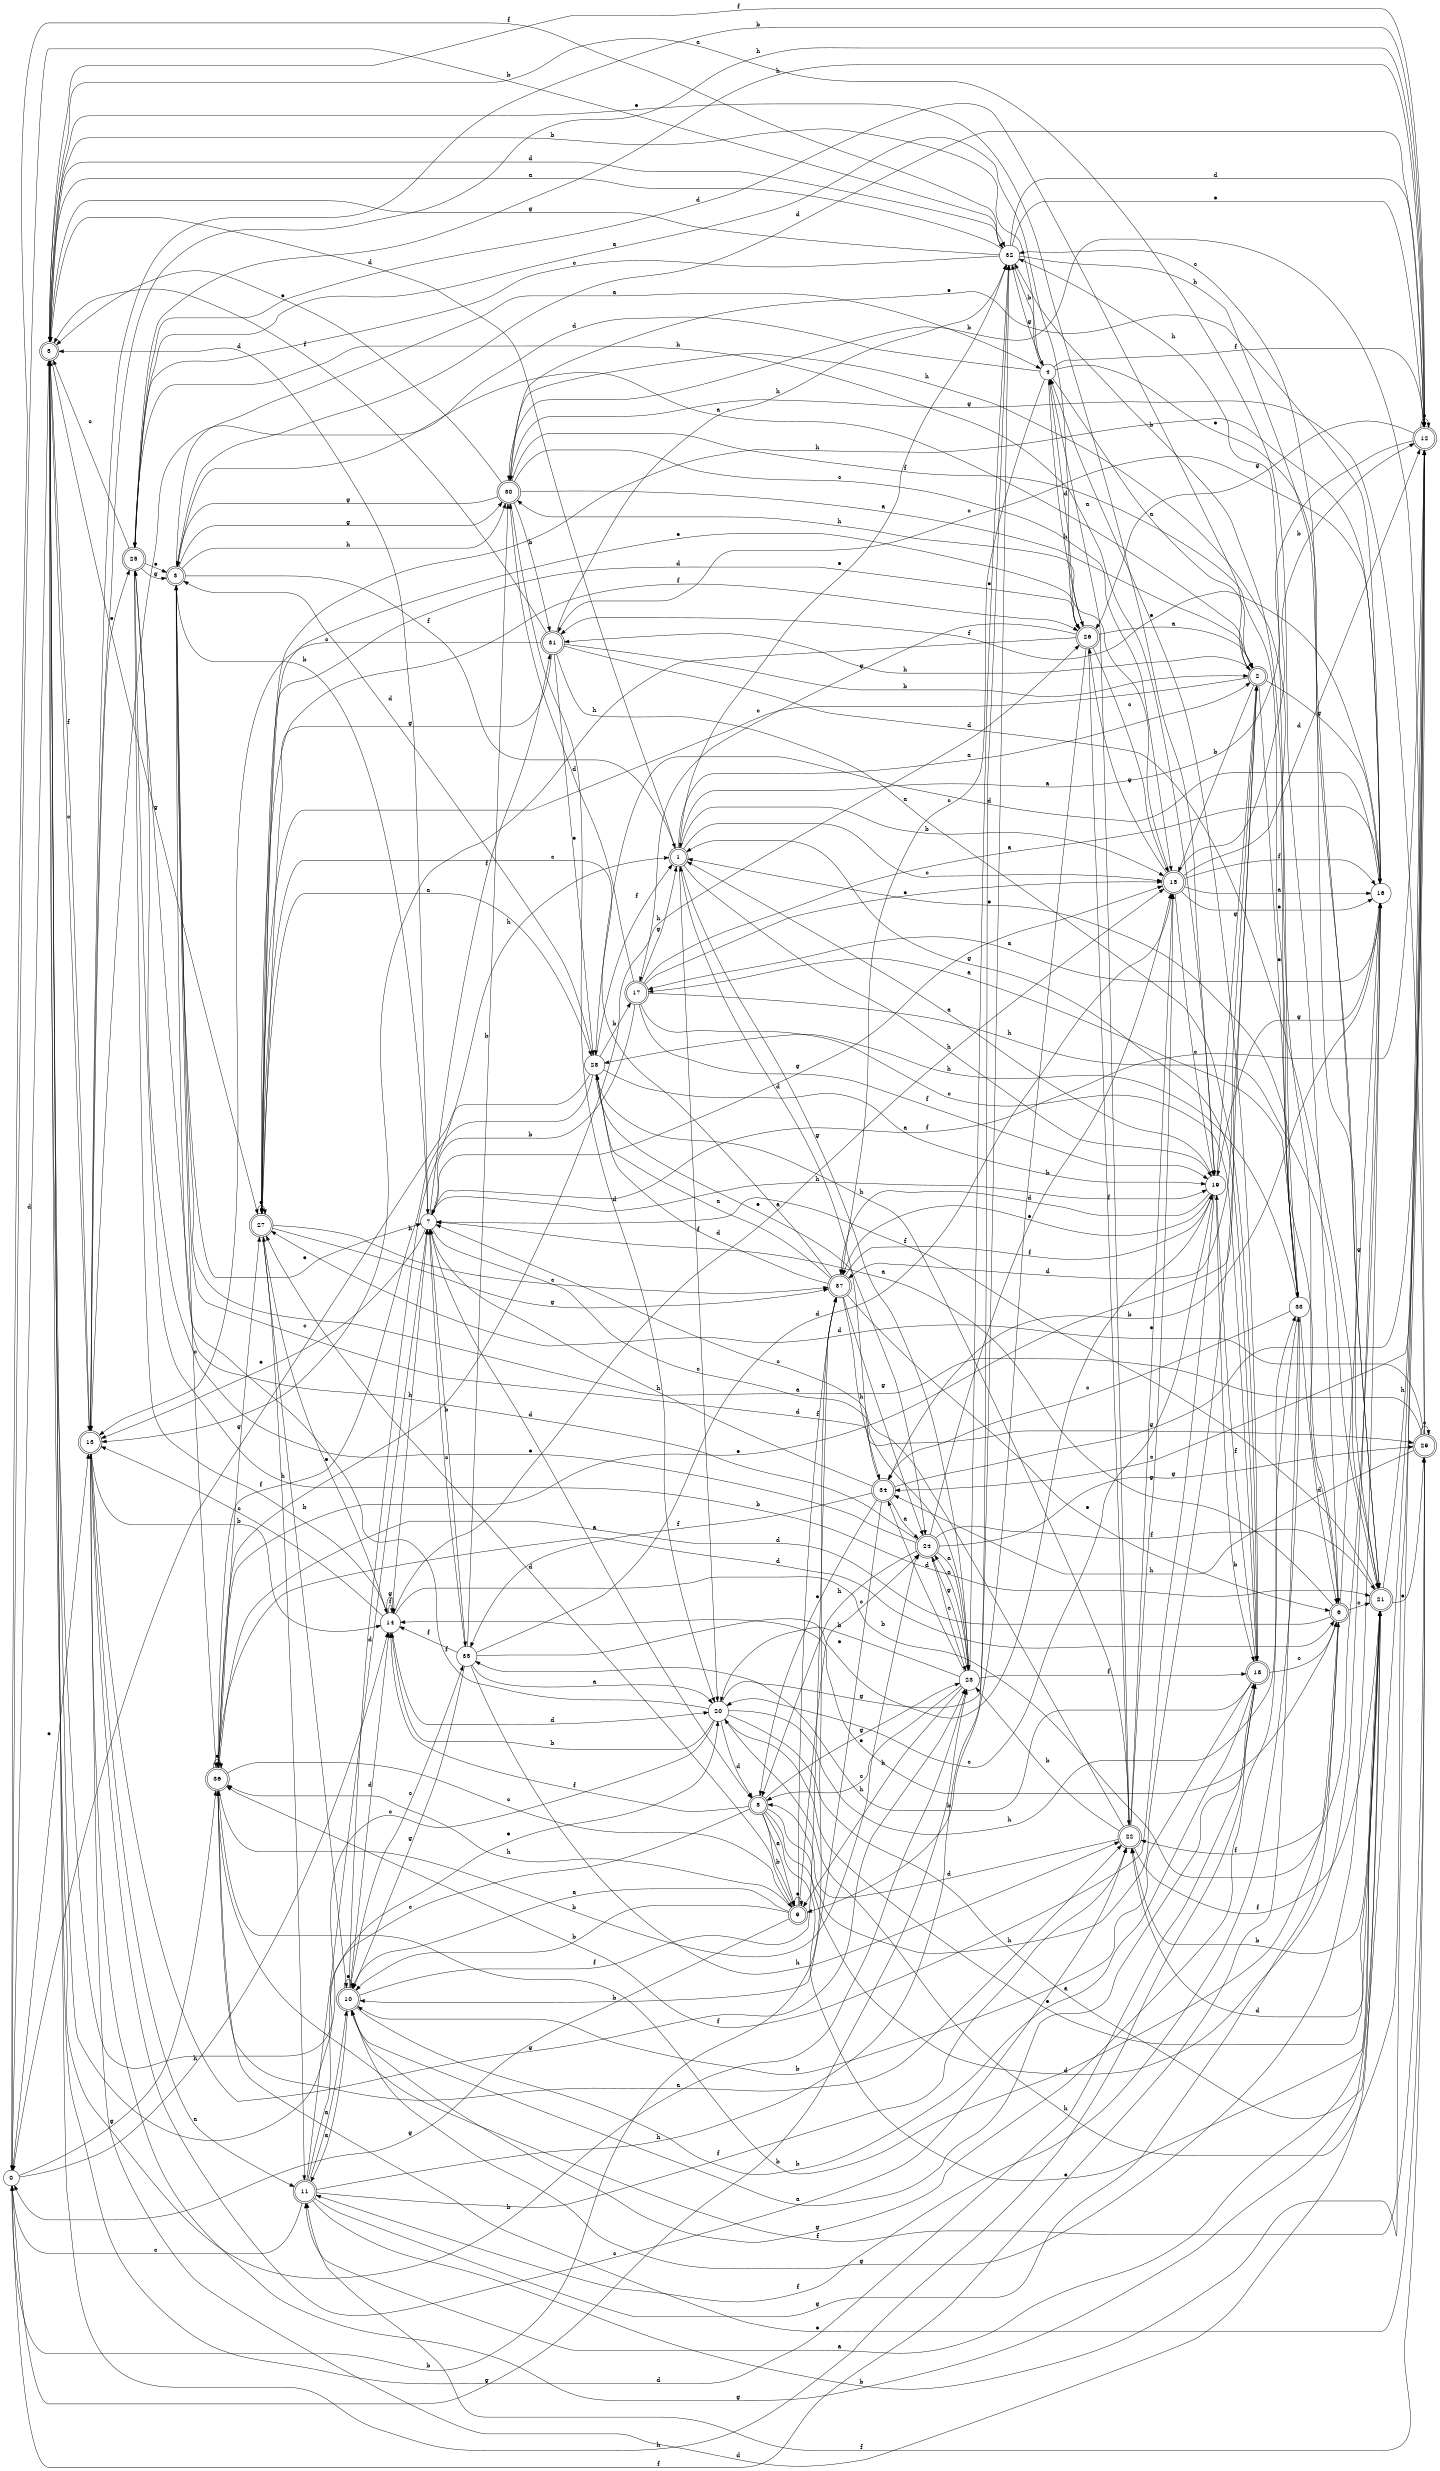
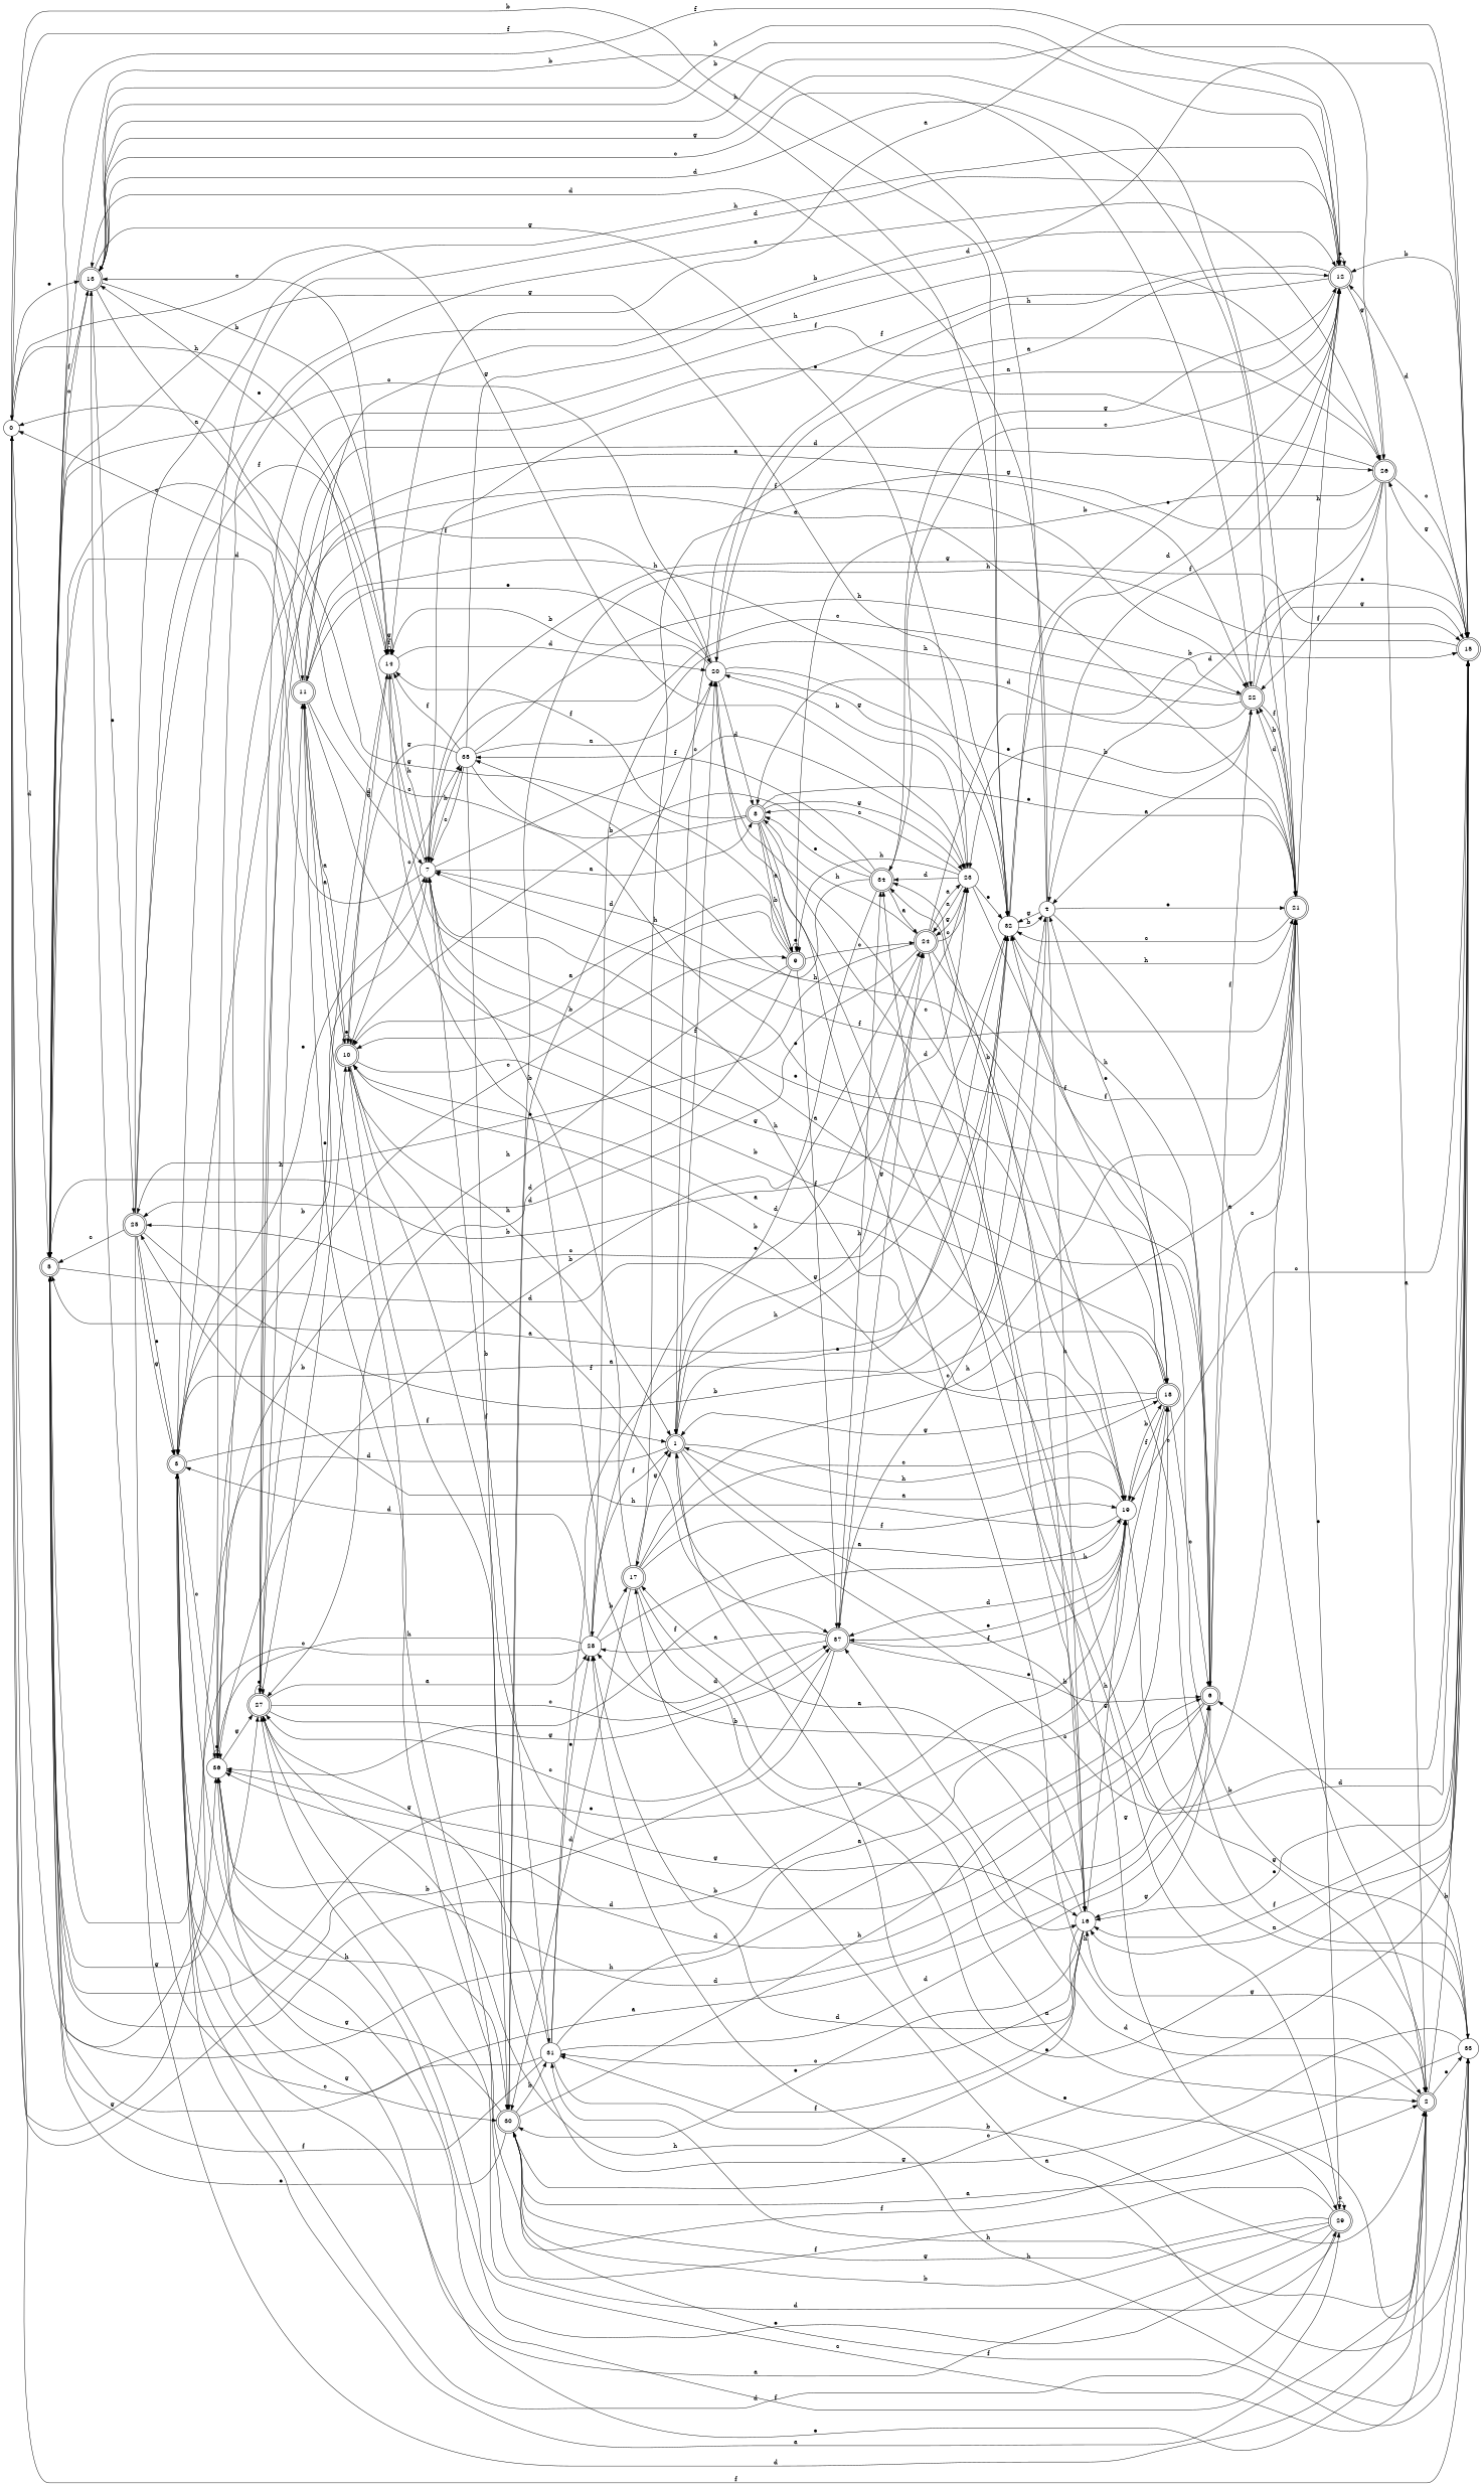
  digraph {
    rankdir=LR
    node [color=black fillcolor=white shape=doublecircle style="rounded,filled"]
    n1 [label=0 shape=circle style=filled]
    n2 [label=5]
    n3 [label=13]
    n4 [label=14 shape=circle style=filled]
    n5 [label=23 shape=circle style=filled]
    n6 [label=32 shape=circle style=filled]
    n7 [label=33 shape=circle style=filled]
-   n8 [label=36]
+   n8 [label=36 shape=circle]
    n9 [label=1]
    n10 [label=2]
    n11 [label=15]
    n12 [label=19 shape=circle style=filled]
    n13 [label=20 shape=circle style=filled]
    n14 [label=27]
    n15 [label=12]
    n16 [label=6]
    n17 [label=18]
    n18 [label=21]
    n19 [label=22]
    n20 [label=11]
    n21 [label=25]
    n22 [label=16 shape=circle style=filled]
    n23 [label=7 shape=circle style=filled]
    n24 [label=8]
    n25 [label=9]
    n26 [label=24]
    n27 [label=34]
    n28 [label=4 shape=circle style=filled]
    n29 [label=10]
    n30 [label=17]
    n31 [label=28 shape=circle style=filled]
    n32 [label=29]
    n33 [label=26]
    n34 [label=3]
-   n35 [label=31]
+   n35 [label=31 shape=circle]
    n36 [label=37]
    n37 [label=30]
    n38 [label=35 shape=circle style=filled]
    n1 -> n2 [label=d]
    n1 -> n3 [label=e]
    n1 -> n4 [label=h]
    n1 -> n5 [label=g]
    n1 -> n6 [label=b]
    n1 -> n7 [label=f]
    n1 -> n8 [label=g]
    n2 -> n3 [label=c]
    n2 -> n5 [label=b]
    n2 -> n6 [label=d]
    n2 -> n12 [label=e]
    n2 -> n14 [label=g]
    n2 -> n15 [label=f]
    n2 -> n16 [label=a]
    n2 -> n17 [label=h]
    n3 -> n2 [label=f]
    n3 -> n4 [label=b]
    n3 -> n5 [label=g]
    n3 -> n15 [label=h]
    n3 -> n18 [label=d]
    n3 -> n19 [label=c]
    n3 -> n20 [label=a]
    n3 -> n21 [label=e]
    n4 -> n3 [label=c]
    n4 -> n4 [label=f]
    n4 -> n4 [label=g]
    n4 -> n11 [label=a]
    n4 -> n13 [label=d]
    n4 -> n14 [label=e]
    n4 -> n22 [label=b]
    n4 -> n23 [label=h]
    n5 -> n6 [label=e]
    n5 -> n13 [label=b]
    n5 -> n17 [label=f]
    n5 -> n24 [label=c]
    n5 -> n25 [label=h]
    n5 -> n26 [label=a]
    n5 -> n26 [label=g]
    n5 -> n27 [label=d]
    n6 -> n1 [label=f]
    n6 -> n2 [label=a]
    n6 -> n2 [label=g]
    n6 -> n15 [label=d]
    n6 -> n15 [label=e]
    n6 -> n18 [label=h]
    n6 -> n21 [label=c]
    n6 -> n28 [label=b]
    n7 -> n6 [label=b]
    n7 -> n9 [label=e]
    n7 -> n16 [label=d]
    n7 -> n20 [label=f]
    n7 -> n27 [label=c]
    n7 -> n29 [label=g]
    n7 -> n30 [label=a]
    n7 -> n31 [label=h]
    n8 -> n8 [label=e]
    n8 -> n14 [label=g]
    n8 -> n16 [label=d]
    n8 -> n19 [label=a]
    n8 -> n25 [label=c]
    n8 -> n26 [label=b]
    n8 -> n32 [label=f]
    n8 -> n33 [label=h]
    n9 -> n2 [label=d]
    n9 -> n5 [label=g]
    n9 -> n6 [label=e]
    n9 -> n10 [label=a]
    n9 -> n11 [label=b]
    n9 -> n11 [label=c]
    n9 -> n12 [label=h]
    n9 -> n13 [label=f]
    n10 -> n7 [label=e]
    n10 -> n8 [label=e]
    n10 -> n11 [label=b]
    n10 -> n14 [label=c]
    n10 -> n22 [label=g]
    n10 -> n34 [label=a]
    n10 -> n35 [label=h]
    n10 -> n36 [label=d]
    n11 -> n12 [label=c]
    n11 -> n15 [label=b]
    n11 -> n15 [label=d]
    n11 -> n22 [label=a]
    n11 -> n22 [label=e]
    n11 -> n22 [label=f]
    n11 -> n33 [label=g]
    n11 -> n37 [label=h]
    n12 -> n8 [label=f]
    n12 -> n9 [label=a]
    n12 -> n10 [label=g]
    n12 -> n13 [label=c]
    n12 -> n17 [label=b]
    n12 -> n21 [label=h]
    n12 -> n36 [label=d]
    n12 -> n36 [label=e]
    n13 -> n2 [label=c]
    n13 -> n4 [label=b]
    n13 -> n6 [label=g]
    n13 -> n7 [label=h]
    n13 -> n15 [label=a]
    n13 -> n18 [label=e]
    n13 -> n24 [label=d]
    n13 -> n34 [label=f]
    n14 -> n14 [label=e]
    n14 -> n20 [label=h]
    n14 -> n29 [label=b]
    n14 -> n31 [label=a]
    n14 -> n33 [label=d]
    n14 -> n33 [label=f]
    n14 -> n36 [label=c]
    n14 -> n36 [label=g]
    n15 -> n3 [label=b]
    n15 -> n9 [label=a]
    n15 -> n13 [label=h]
    n15 -> n15 [label=e]
    n15 -> n23 [label=f]
    n15 -> n27 [label=c]
    n15 -> n33 [label=g]
    n15 -> n34 [label=d]
    n16 -> n4 [label=e]
    n16 -> n6 [label=h]
    n16 -> n8 [label=b]
    n16 -> n8 [label=d]
    n16 -> n18 [label=c]
    n16 -> n19 [label=f]
    n16 -> n22 [label=g]
    n16 -> n23 [label=a]
    n17 -> n2 [label=d]
    n17 -> n9 [label=g]
    n17 -> n12 [label=f]
    n17 -> n16 [label=c]
    n17 -> n28 [label=e]
    n17 -> n29 [label=a]
    n17 -> n29 [label=b]
    n17 -> n38 [label=h]
    n18 -> n3 [label=g]
    n18 -> n6 [label=c]
    n18 -> n15 [label=h]
    n18 -> n19 [label=b]
    n18 -> n19 [label=d]
    n18 -> n20 [label=a]
    n18 -> n23 [label=f]
    n18 -> n32 [label=e]
    n19 -> n5 [label=b]
    n19 -> n11 [label=e]
    n19 -> n11 [label=g]
    n19 -> n18 [label=f]
    n19 -> n23 [label=c]
    n19 -> n24 [label=d]
    n19 -> n28 [label=a]
    n19 -> n31 [label=h]
    n20 -> n1 [label=c]
    n20 -> n6 [label=h]
    n20 -> n13 [label=e]
    n20 -> n15 [label=b]
    n20 -> n16 [label=g]
    n20 -> n19 [label=f]
    n20 -> n23 [label=d]
    n20 -> n29 [label=a]
    n21 -> n2 [label=c]
    n21 -> n4 [label=f]
    n21 -> n10 [label=d]
    n21 -> n15 [label=h]
    n21 -> n18 [label=b]
    n21 -> n33 [label=a]
    n21 -> n34 [label=e]
    n21 -> n34 [label=g]
    n22 -> n12 [label=g]
    n22 -> n14 [label=h]
    n22 -> n27 [label=b]
    n22 -> n30 [label=a]
    n22 -> n31 [label=d]
    n22 -> n35 [label=c]
    n22 -> n35 [label=f]
    n22 -> n37 [label=e]
    n23 -> n2 [label=d]
    n23 -> n3 [label=e]
    n23 -> n5 [label=c]
    n23 -> n11 [label=g]
    n23 -> n12 [label=h]
    n23 -> n24 [label=a]
    n23 -> n35 [label=f]
    n23 -> n38 [label=b]
    n24 -> n2 [label=c]
    n24 -> n4 [label=f]
    n24 -> n5 [label=g]
    n24 -> n10 [label=h]
    n24 -> n18 [label=e]
    n24 -> n22 [label=d]
    n24 -> n25 [label=a]
    n24 -> n25 [label=b]
    n25 -> n1 [label=g]
    n25 -> n8 [label=h]
    n25 -> n14 [label=d]
    n25 -> n25 [label=e]
    n25 -> n26 [label=c]
    n25 -> n29 [label=a]
    n25 -> n29 [label=b]
    n25 -> n36 [label=f]
    n26 -> n5 [label=a]
    n26 -> n5 [label=c]
    n26 -> n11 [label=b]
    n26 -> n18 [label=f]
    n26 -> n21 [label=d]
    n26 -> n21 [label=e]
    n26 -> n24 [label=h]
    n26 -> n32 [label=g]
    n27 -> n9 [label=d]
    n27 -> n15 [label=g]
    n27 -> n23 [label=h]
    n27 -> n24 [label=e]
    n27 -> n26 [label=a]
    n27 -> n29 [label=b]
    n27 -> n38 [label=f]
    n28 -> n2 [label=b]
    n28 -> n3 [label=d]
    n28 -> n6 [label=g]
    n28 -> n10 [label=a]
    n28 -> n15 [label=f]
    n28 -> n18 [label=e]
-   n28 -> n33 [label=h]
+   n28 -> n22 [label=h]
    n28 -> n36 [label=c]
    n29 -> n4 [label=d]
    n29 -> n9 [label=h]
    n29 -> n17 [label=b]
    n29 -> n20 [label=a]
    n29 -> n22 [label=g]
    n29 -> n29 [label=e]
    n29 -> n36 [label=f]
    n29 -> n38 [label=c]
    n30 -> n9 [label=g]
    n30 -> n11 [label=e]
    n30 -> n12 [label=f]
    n30 -> n17 [label=c]
    n30 -> n18 [label=h]
    n30 -> n22 [label=a]
    n30 -> n23 [label=b]
    n30 -> n37 [label=d]
    n31 -> n1 [label=c]
    n31 -> n8 [label=h]
    n31 -> n9 [label=f]
    n31 -> n12 [label=a]
    n31 -> n26 [label=e]
    n31 -> n30 [label=b]
    n31 -> n34 [label=d]
    n32 -> n8 [label=e]
    n32 -> n14 [label=d]
    n32 -> n20 [label=f]
    n32 -> n27 [label=h]
    n32 -> n32 [label=c]
    n32 -> n34 [label=a]
    n32 -> n37 [label=b]
    n32 -> n37 [label=g]
    n33 -> n3 [label=h]
    n33 -> n10 [label=a]
    n33 -> n11 [label=c]
    n33 -> n14 [label=e]
    n33 -> n19 [label=f]
    n33 -> n25 [label=b]
    n33 -> n28 [label=d]
    n33 -> n30 [label=g]
    n34 -> n8 [label=c]
    n34 -> n9 [label=f]
    n34 -> n23 [label=b]
    n34 -> n23 [label=e]
    n34 -> n28 [label=a]
    n34 -> n32 [label=d]
    n34 -> n37 [label=g]
    n34 -> n37 [label=h]
    n35 -> n2 [label=f]
    n35 -> n3 [label=c]
    n35 -> n6 [label=h]
    n35 -> n10 [label=b]
    n35 -> n14 [label=g]
    n35 -> n17 [label=a]
    n35 -> n18 [label=d]
    n35 -> n31 [label=e]
    n36 -> n1 [label=b]
    n36 -> n12 [label=f]
    n36 -> n14 [label=c]
    n36 -> n16 [label=e]
    n36 -> n26 [label=g]
    n36 -> n27 [label=h]
    n36 -> n31 [label=a]
    n36 -> n31 [label=d]
    n37 -> n2 [label=e]
    n37 -> n7 [label=f]
    n37 -> n10 [label=a]
    n37 -> n11 [label=c]
    n37 -> n13 [label=d]
    n37 -> n16 [label=h]
    n37 -> n34 [label=g]
    n37 -> n35 [label=b]
    n38 -> n4 [label=f]
    n38 -> n11 [label=d]
    n38 -> n12 [label=e]
    n38 -> n13 [label=a]
    n38 -> n19 [label=h]
    n38 -> n23 [label=c]
    n38 -> n29 [label=g]
    n38 -> n37 [label=b]
  }
